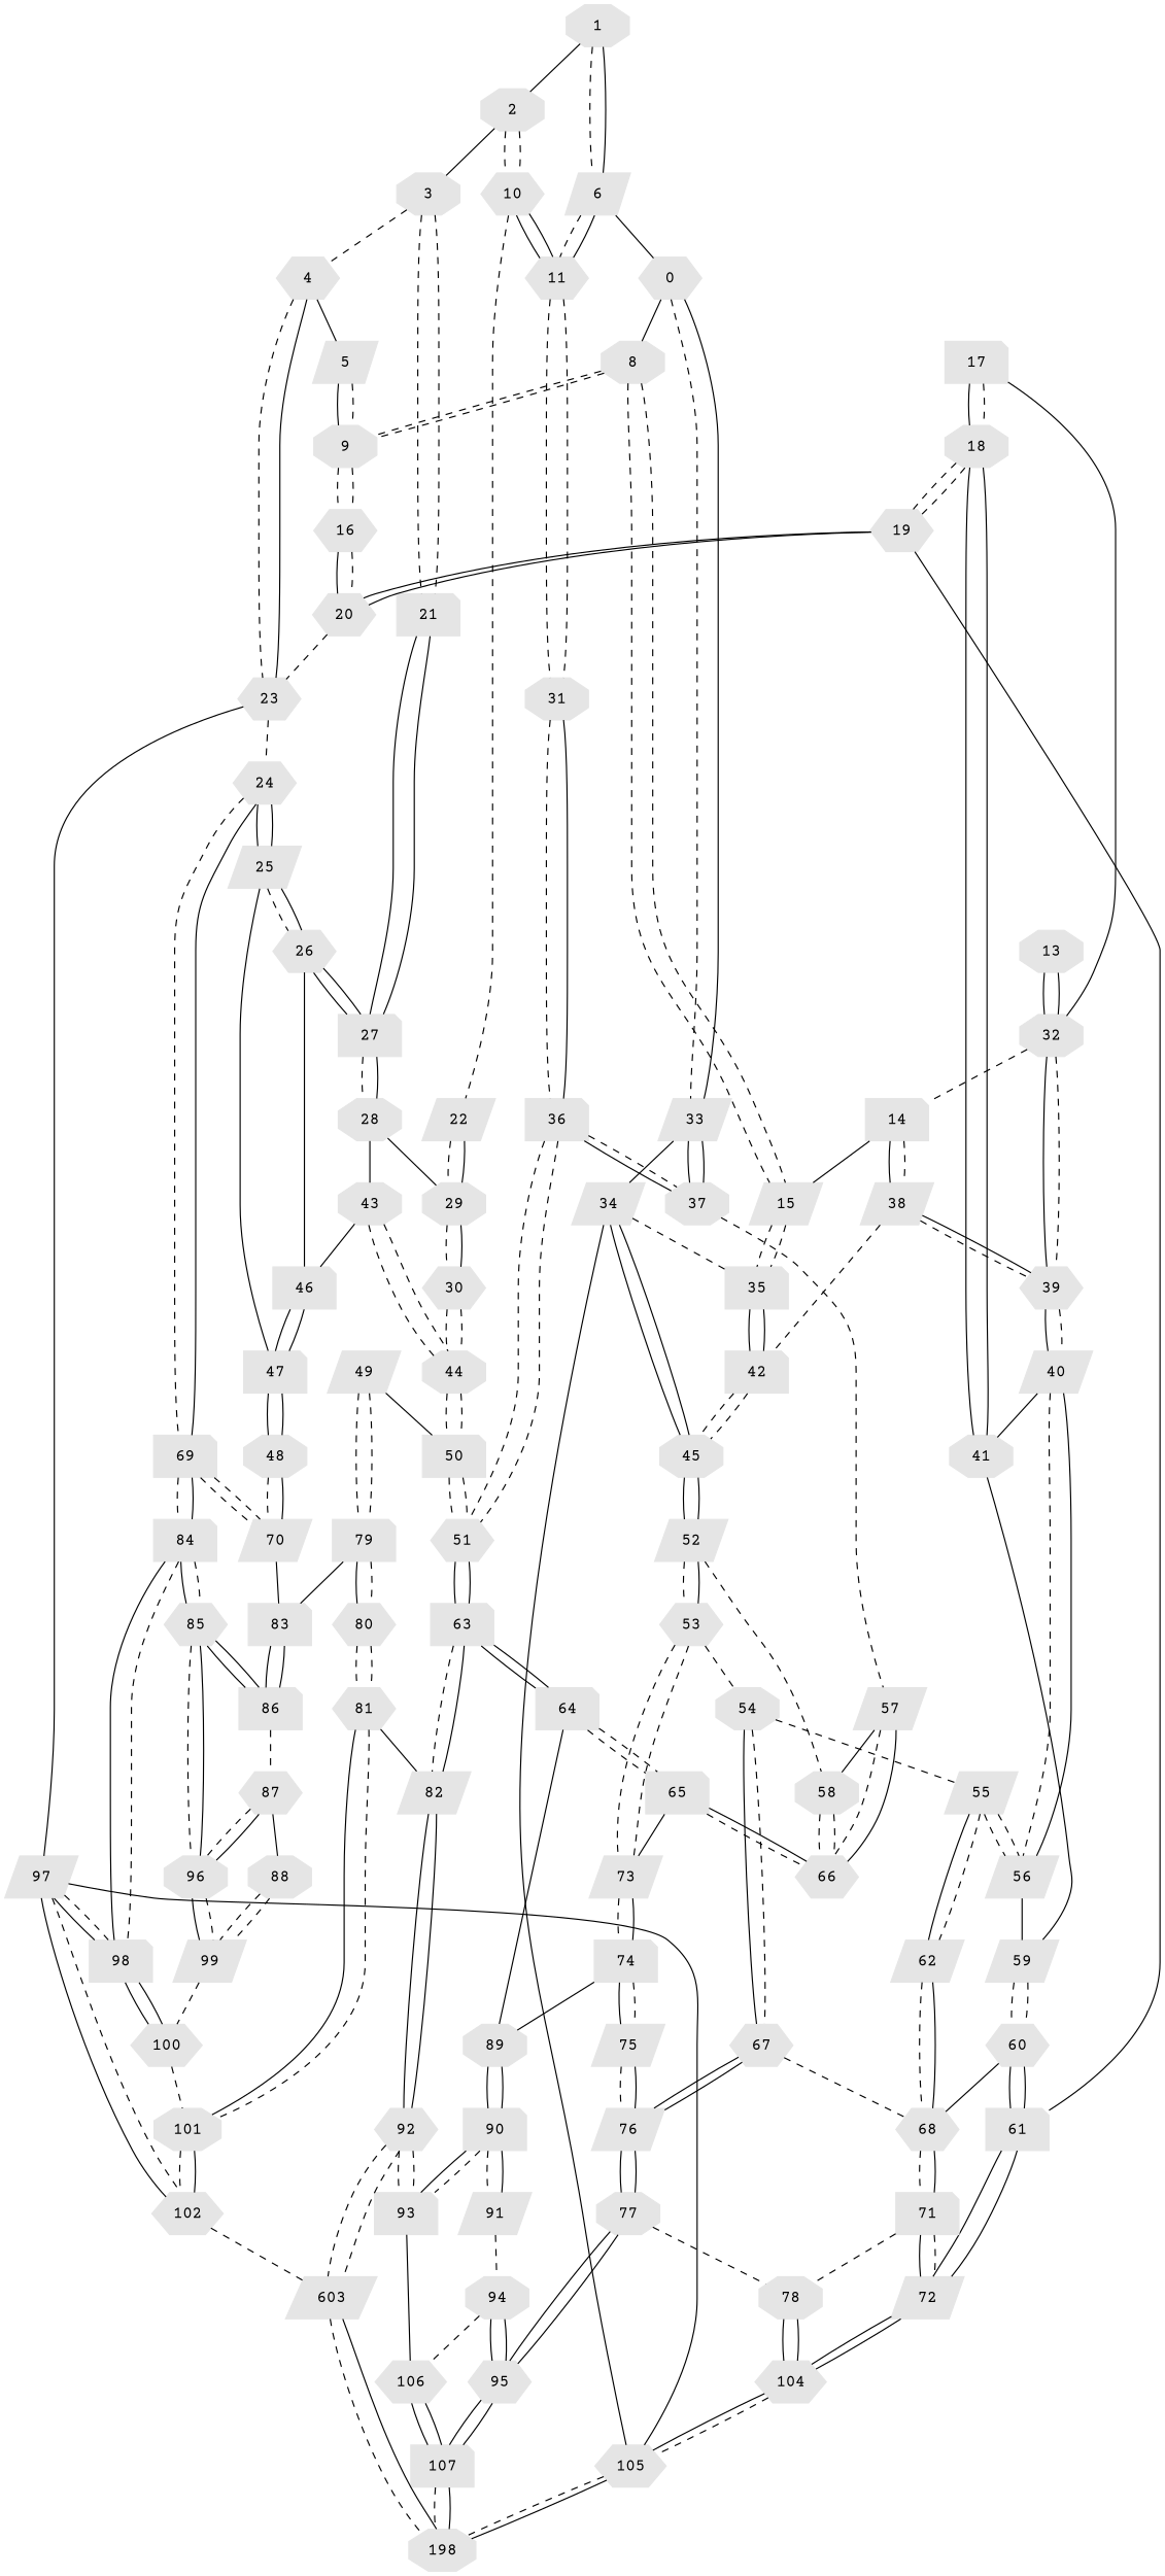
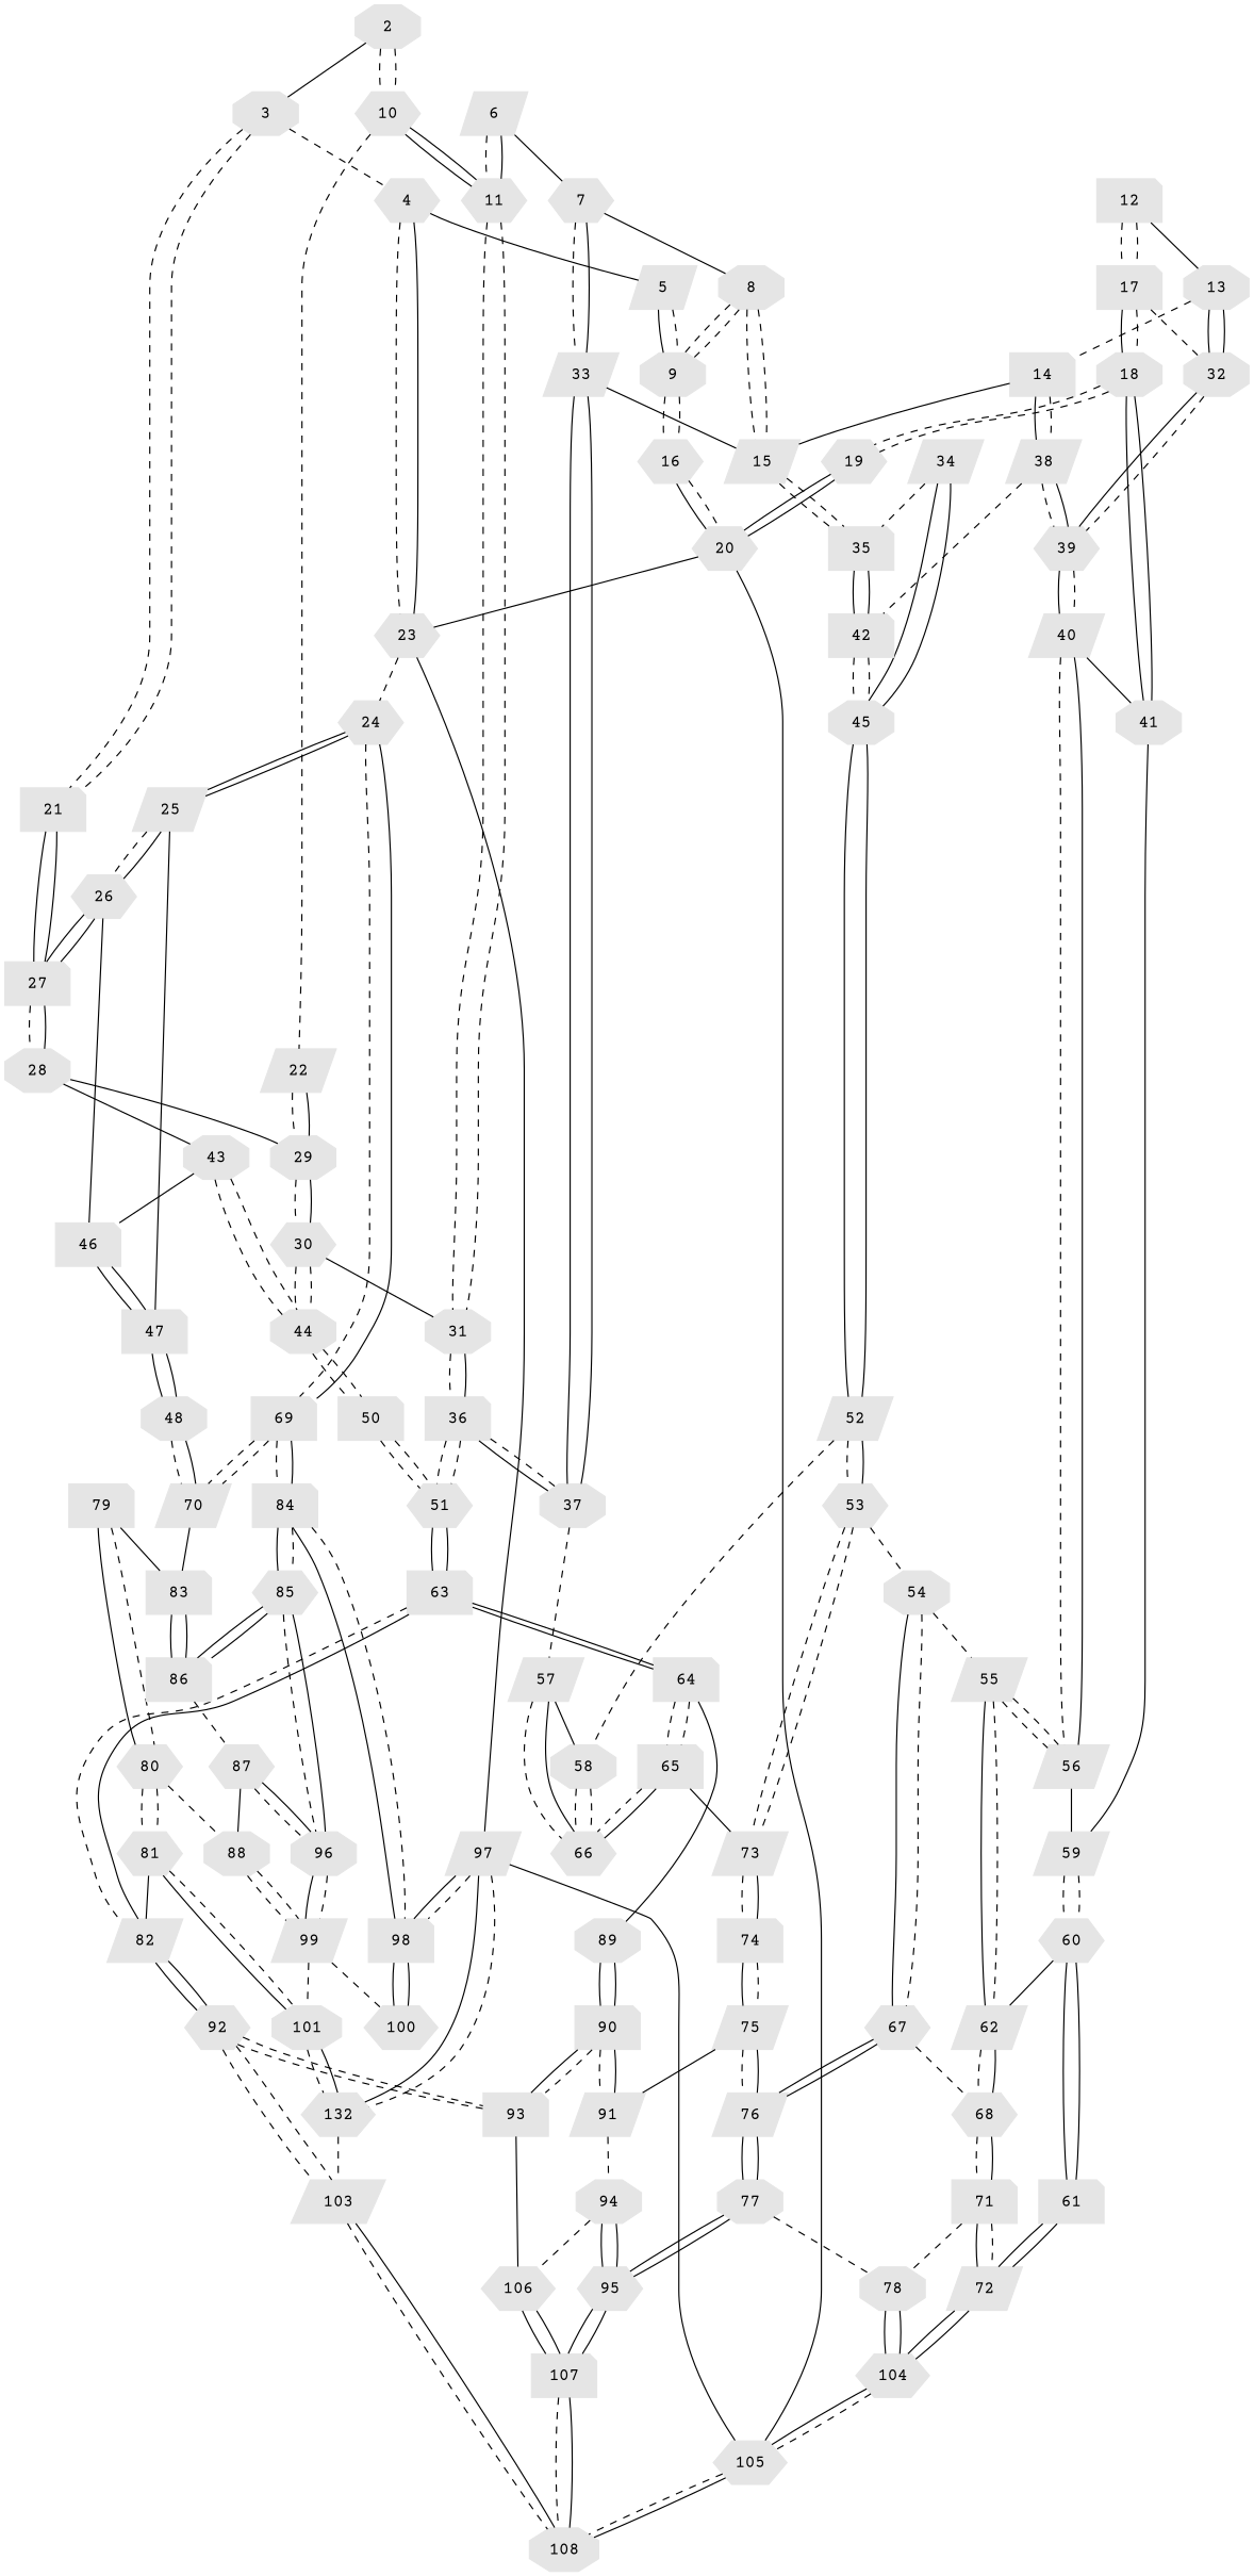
  graph {
    fontname="Courier Prime"
    node [color=gray90 fontname="Courier Prime" shape=hexagon style=filled]
    edge [fontname="Courier Prime" style=solid]
-   1 [shape=octagon]
    2 [shape=octagon]
    6 [shape=parallelogram]
    3 [shape=octagon]
    10
-   7 [label=0]
+   7
    11
    4
    21 [shape=note]
    22 [shape=parallelogram]
    5 [shape=parallelogram]
    23
    27 [shape=note]
    9 [shape=octagon]
    24
    97 [shape=parallelogram]
    16
    8 [shape=octagon]
    33 [shape=parallelogram]
    31 [shape=octagon]
    15 [shape=parallelogram]
    34 [shape=parallelogram]
    37 [shape=octagon]
    35 [shape=note]
    20
    29 [shape=octagon]
    36 [shape=note]
+   12 [shape=note]
    13 [shape=octagon]
    17 [shape=note]
    14 [shape=note]
    32 [shape=octagon]
    18 [shape=octagon]
    38 [shape=parallelogram]
    39
    42 [shape=note]
    105
    19
    41 [shape=octagon]
    61 [shape=note]
    59 [shape=parallelogram]
    72 [shape=parallelogram]
-   108 [shape=octagon label=198]
+   108 [shape=octagon]
    28 [shape=octagon]
    30
    25 [shape=parallelogram]
    69 [shape=note]
    98 [shape=note]
-   102
+   102 [label=132]
    26
    47 [shape=note]
    70 [shape=parallelogram]
    84 [shape=note]
    46 [shape=note]
    48 [shape=octagon]
    43 [shape=octagon]
    44 [shape=octagon]
    50 [shape=note]
    51
    40 [shape=parallelogram]
    45 [shape=octagon]
    57 [shape=parallelogram]
    52 [shape=parallelogram]
    63 [shape=note]
    58 [shape=octagon]
    66
    56 [shape=parallelogram]
    60
    53
-   49 [shape=parallelogram]
    79 [shape=note]
    83 [shape=note]
    80
    64 [shape=note]
    82 [shape=parallelogram]
    54 [shape=octagon]
    73 [shape=parallelogram]
    55 [shape=parallelogram]
    67
    74 [shape=note]
    62 [shape=parallelogram]
    68
    76 [shape=parallelogram]
    104
    71 [shape=note]
    65 [shape=note]
    89 [shape=octagon]
    92
    90 [shape=note]
    77 [shape=octagon]
    78 [shape=octagon]
    85
    86 [shape=note]
    75 [shape=parallelogram]
    91 [shape=parallelogram]
    94 [shape=octagon]
    95
    107 [shape=note]
    81
    88 [shape=octagon]
    101 [shape=octagon]
    99 [shape=parallelogram]
    93 [shape=note]
-   103 [shape=parallelogram label=603]
+   103 [shape=parallelogram]
    87
    96 [shape=octagon]
    100
    106
-   1 -- 2
-   1 -- 6 [style=dashed]
-   1 -- 6
    2 -- 3
    2 -- 10 [style=dashed]
    2 -- 10 [style=dashed]
    6 -- 7
    6 -- 11 [style=dashed]
    6 -- 11
    3 -- 4 [style=dashed]
    3 -- 21 [style=dashed]
    3 -- 21 [style=dashed]
    10 -- 11
    10 -- 11
    10 -- 22 [style=dashed]
    7 -- 8
    7 -- 33 [style=dashed]
    7 -- 33
    11 -- 31 [style=dashed]
    11 -- 31 [style=dashed]
    4 -- 5
    4 -- 23 [style=dashed]
    4 -- 23
    21 -- 27
    21 -- 27
    22 -- 29 [style=dashed]
    22 -- 29
    5 -- 9
    5 -- 9 [style=dashed]
    23 -- 24 [style=dashed]
    23 -- 97
    27 -- 28 [style=dashed]
    27 -- 28
    9 -- 16 [style=dashed]
    9 -- 16 [style=dashed]
    24 -- 25
    24 -- 25
    24 -- 69 [style=dashed]
    24 -- 69
    97 -- 105
    97 -- 98
    97 -- 98 [style=dashed]
    97 -- 102
    97 -- 102 [style=dashed]
    16 -- 20
    16 -- 20 [style=dashed]
    8 -- 9 [style=dashed]
    8 -- 9 [style=dashed]
    8 -- 15 [style=dashed]
    8 -- 15 [style=dashed]
-   33 -- 34
+   33 -- 15
    33 -- 37
    33 -- 37
    31 -- 36 [style=dashed]
    31 -- 36
    15 -- 35 [style=dashed]
    15 -- 35 [style=dashed]
    34 -- 35 [style=dashed]
    34 -- 45
    34 -- 45
    37 -- 57 [style=dashed]
    35 -- 42
    35 -- 42
-   20 -- 23 [style=dashed]
-   34 -- 105
+   20 -- 23
+   20 -- 105
    29 -- 30 [style=dashed]
    29 -- 30
    36 -- 37
    36 -- 37 [style=dashed]
    36 -- 51 [style=dashed]
    36 -- 51 [style=dashed]
-   32 -- 14 [style=dashed]
+   12 -- 13
+   12 -- 17 [style=dashed]
+   12 -- 17 [style=dashed]
+   13 -- 14 [style=dashed]
    13 -- 32
    13 -- 32
-   17 -- 32
+   17 -- 32 [style=dashed]
    17 -- 18
    17 -- 18 [style=dashed]
    14 -- 15
    14 -- 38
    14 -- 38 [style=dashed]
    32 -- 39
    32 -- 39 [style=dashed]
    18 -- 19 [style=dashed]
    18 -- 19 [style=dashed]
    18 -- 41
    18 -- 41
    38 -- 39 [style=dashed]
    38 -- 39
    38 -- 42 [style=dashed]
    39 -- 40
    39 -- 40 [style=dashed]
    42 -- 45 [style=dashed]
    42 -- 45 [style=dashed]
    105 -- 108 [style=dashed]
    105 -- 108
    19 -- 20
    19 -- 20
-   19 -- 61
    41 -- 59
    61 -- 72
    61 -- 72
    59 -- 60 [style=dashed]
    59 -- 60 [style=dashed]
    72 -- 104
    72 -- 104
    28 -- 29
    28 -- 43
+   30 -- 31
    30 -- 44 [style=dashed]
    30 -- 44 [style=dashed]
    25 -- 26 [style=dashed]
    25 -- 26
    25 -- 47
    69 -- 70 [style=dashed]
    69 -- 70 [style=dashed]
    69 -- 84 [style=dashed]
    69 -- 84
    98 -- 100
    98 -- 100
    102 -- 103 [style=dashed]
    26 -- 27
    26 -- 27
    26 -- 46
    47 -- 48
    47 -- 48
    70 -- 83
    84 -- 98
    84 -- 98 [style=dashed]
    84 -- 85
    84 -- 85 [style=dashed]
    46 -- 47
    46 -- 47
    48 -- 70 [style=dashed]
    48 -- 70
    43 -- 46
    43 -- 44 [style=dashed]
    43 -- 44 [style=dashed]
    44 -- 50 [style=dashed]
    44 -- 50 [style=dashed]
    50 -- 51 [style=dashed]
    50 -- 51 [style=dashed]
    51 -- 63
    51 -- 63
    40 -- 41
    40 -- 56 [style=dashed]
    40 -- 56
    45 -- 52
    45 -- 52
    57 -- 58
    57 -- 66 [style=dashed]
    57 -- 66
    52 -- 58 [style=dashed]
    52 -- 53 [style=dashed]
    52 -- 53
    63 -- 64
    63 -- 64
    63 -- 82 [style=dashed]
    63 -- 82
    58 -- 66 [style=dashed]
    58 -- 66 [style=dashed]
    56 -- 59
    60 -- 61
    60 -- 61
-   60 -- 68
+   60 -- 62
    53 -- 54 [style=dashed]
    53 -- 73 [style=dashed]
    53 -- 73 [style=dashed]
-   49 -- 50
-   49 -- 79 [style=dashed]
-   49 -- 79 [style=dashed]
    79 -- 83
    79 -- 80
    79 -- 80 [style=dashed]
    83 -- 86
    83 -- 86
    80 -- 81 [style=dashed]
    80 -- 81 [style=dashed]
+   80 -- 88 [style=dashed]
    64 -- 65 [style=dashed]
    64 -- 65 [style=dashed]
    64 -- 89
    82 -- 92
    82 -- 92
    54 -- 55 [style=dashed]
    54 -- 67
    54 -- 67 [style=dashed]
    73 -- 74 [style=dashed]
    73 -- 74
    55 -- 56 [style=dashed]
    55 -- 56 [style=dashed]
    55 -- 62
    55 -- 62 [style=dashed]
    67 -- 68 [style=dashed]
    67 -- 76
    67 -- 76
-   74 -- 89
    74 -- 75
    74 -- 75 [style=dashed]
    62 -- 68 [style=dashed]
    62 -- 68
    68 -- 71 [style=dashed]
    68 -- 71
    76 -- 77
    76 -- 77
    104 -- 105
    104 -- 105 [style=dashed]
    71 -- 72
    71 -- 72 [style=dashed]
    71 -- 78 [style=dashed]
    65 -- 66 [style=dashed]
    65 -- 66
    65 -- 73
    89 -- 90
    89 -- 90
    92 -- 93 [style=dashed]
    92 -- 93 [style=dashed]
    92 -- 103 [style=dashed]
    92 -- 103 [style=dashed]
    90 -- 91 [style=dashed]
    90 -- 91
    90 -- 93
    90 -- 93 [style=dashed]
    77 -- 78 [style=dashed]
    77 -- 95
    77 -- 95
    78 -- 104
    78 -- 104
    85 -- 86
    85 -- 86
    85 -- 96 [style=dashed]
    85 -- 96
    86 -- 87 [style=dashed]
    75 -- 76 [style=dashed]
    75 -- 76
+   75 -- 91
    91 -- 94 [style=dashed]
    94 -- 95
    94 -- 95
    94 -- 106 [style=dashed]
    95 -- 107
    95 -- 107
    107 -- 108 [style=dashed]
    107 -- 108
    81 -- 82
    81 -- 101
    81 -- 101 [style=dashed]
    88 -- 99 [style=dashed]
    88 -- 99 [style=dashed]
    101 -- 102 [style=dashed]
    101 -- 102
    99 -- 100 [style=dashed]
    93 -- 106
    103 -- 108 [style=dashed]
    103 -- 108
    87 -- 88
    87 -- 96 [style=dashed]
    87 -- 96
    96 -- 99
    96 -- 99 [style=dashed]
-   100 -- 101 [style=dashed]
+   99 -- 101 [style=dashed]
    106 -- 107
    106 -- 107
  }
